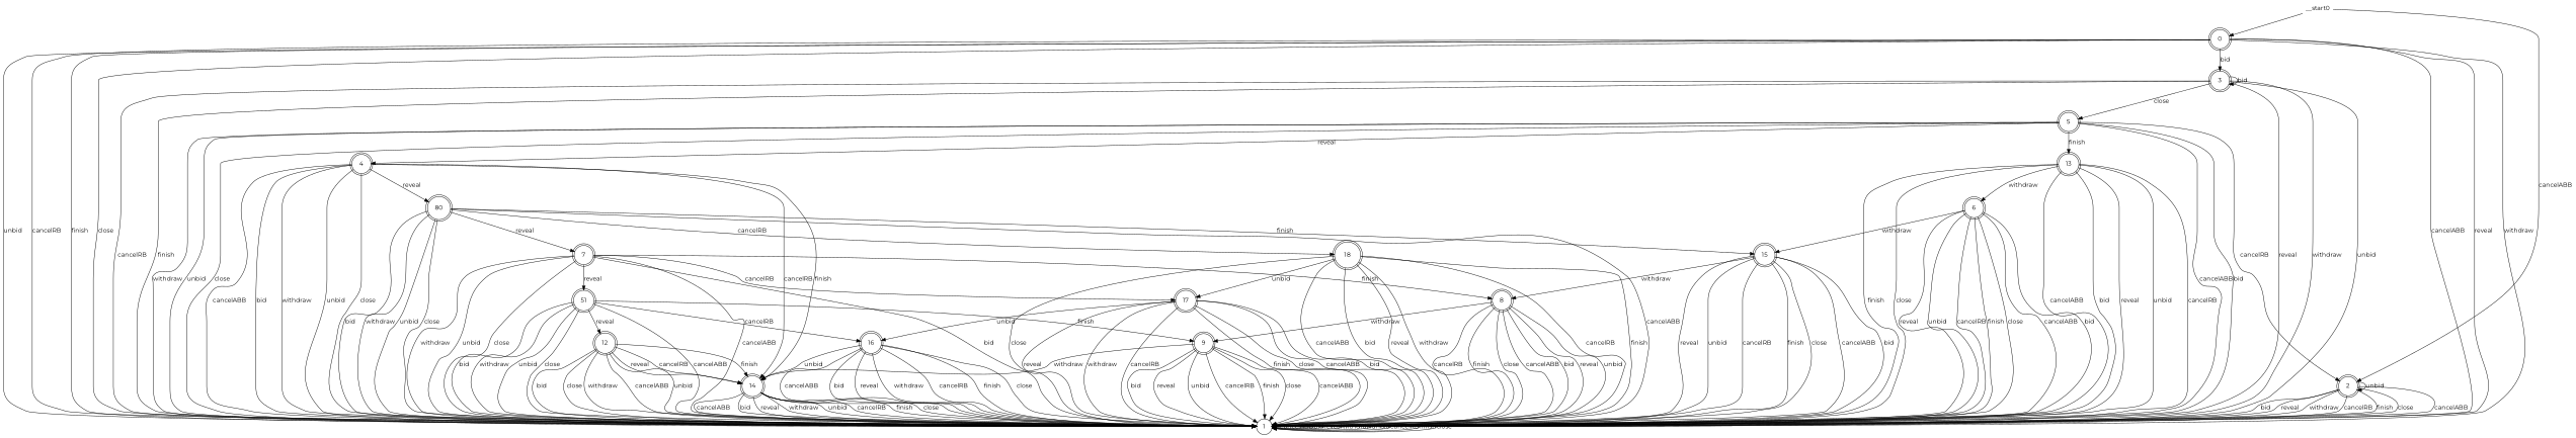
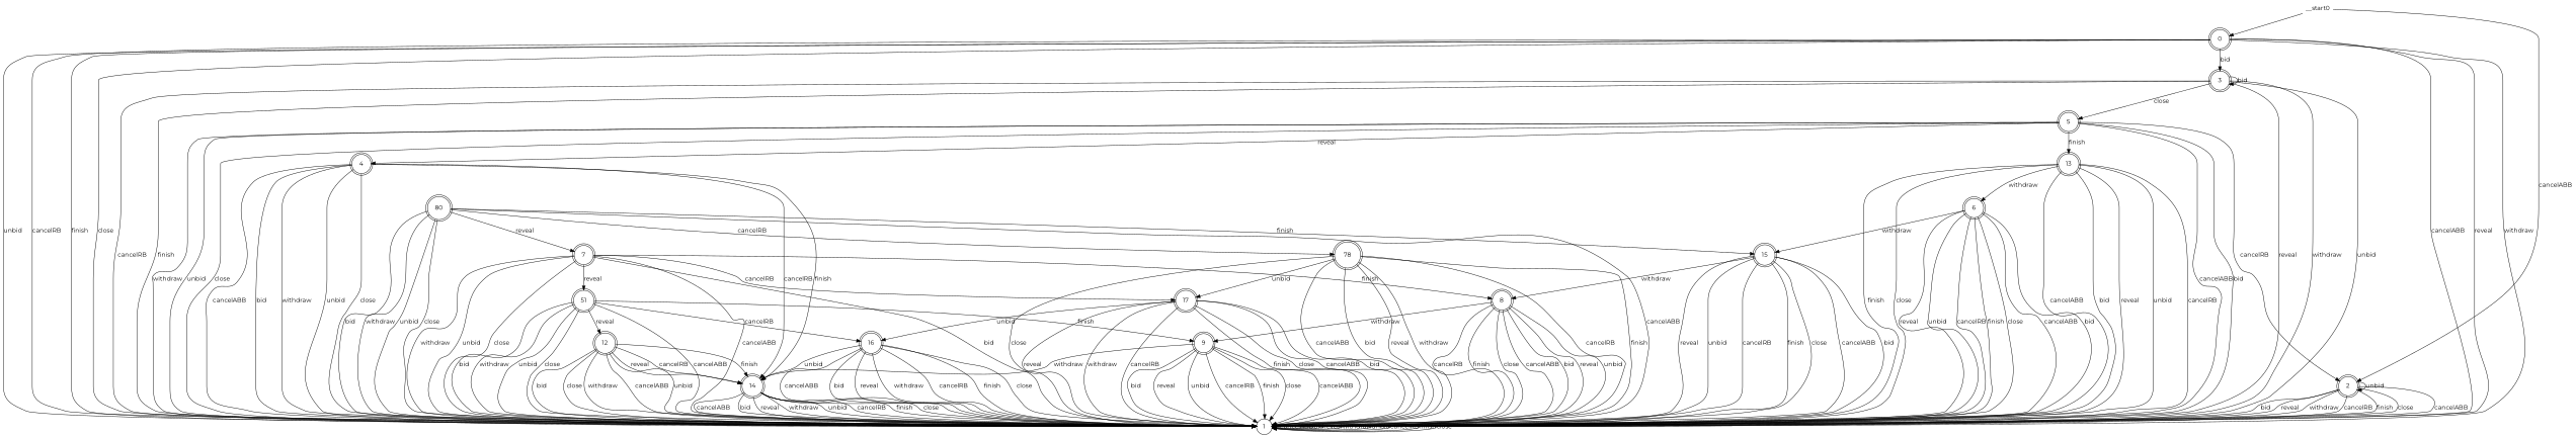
  digraph {
    fontname=Montserrat
    node [fontname=Montserrat shape=doublecircle]
    edge [fontname=Montserrat]
    n1 [label=0]
    n2 [label=1 shape=circle]
    n3 [label=3]
    n4 [label=5]
    n5 [label=2]
    n6 [label=4]
    n7 [label=13]
    n8 [label=80]
    n9 [label=14]
    n10 [label=15]
    n11 [label=7]
-   n12 [label=18]
+   n12 [label=78]
    n13 [label=6]
    n14 [label=8]
    n15 [label=51]
    n16 [label=17]
    n17 [label=9]
    n18 [label=12]
    n19 [label=16]
    __start0 [height=0 shape=none width=0]
    n1 -> n2 [label=cancelABB]
    n1 -> n2 [label=reveal]
    n1 -> n2 [label=withdraw]
    n1 -> n2 [label=unbid]
    n1 -> n2 [label=cancelRB]
    n1 -> n2 [label=finish]
    n1 -> n2 [label=close]
    n1 -> n3 [label=bid]
    n2 -> n2 [label=cancelABB]
    n2 -> n2 [label=bid]
    n2 -> n2 [label=reveal]
    n2 -> n2 [label=withdraw]
    n2 -> n2 [label=unbid]
    n2 -> n2 [label=cancelRB]
    n2 -> n2 [label=finish]
    n2 -> n2 [label=close]
    n3 -> n2 [label=reveal]
    n3 -> n2 [label=withdraw]
    n3 -> n2 [label=unbid]
    n3 -> n2 [label=cancelRB]
    n3 -> n2 [label=finish]
    n3 -> n3 [label=bid]
    n3 -> n4 [label=close]
    n4 -> n2 [label=cancelABB]
    n4 -> n2 [label=bid]
    n4 -> n2 [label=withdraw]
    n4 -> n2 [label=unbid]
    n4 -> n2 [label=close]
    n4 -> n5 [label=cancelRB]
    n4 -> n6 [label=reveal]
    n4 -> n7 [label=finish]
    n5 -> n2 [label=cancelABB]
    n5 -> n2 [label=bid]
    n5 -> n2 [label=reveal]
    n5 -> n2 [label=withdraw]
    n5 -> n2 [label=cancelRB]
    n5 -> n2 [label=finish]
    n5 -> n2 [label=close]
    n5 -> n5 [label=unbid]
    n6 -> n2 [label=cancelABB]
    n6 -> n2 [label=bid]
    n6 -> n2 [label=withdraw]
    n6 -> n2 [label=unbid]
    n6 -> n2 [label=close]
-   n6 -> n8 [label=reveal]
    n6 -> n9 [label=cancelRB]
    n6 -> n9 [label=finish]
    n7 -> n2 [label=cancelABB]
    n7 -> n2 [label=bid]
    n7 -> n2 [label=reveal]
    n7 -> n2 [label=unbid]
    n7 -> n2 [label=cancelRB]
    n7 -> n2 [label=finish]
    n7 -> n2 [label=close]
    n7 -> n13 [label=withdraw]
    n8 -> n2 [label=cancelABB]
    n8 -> n2 [label=bid]
    n8 -> n2 [label=withdraw]
    n8 -> n2 [label=unbid]
    n8 -> n2 [label=close]
    n8 -> n10 [label=finish]
    n8 -> n11 [label=reveal]
    n8 -> n12 [label=cancelRB]
    n9 -> n2 [label=cancelABB]
    n9 -> n2 [label=bid]
    n9 -> n2 [label=reveal]
    n9 -> n2 [label=withdraw]
    n9 -> n2 [label=unbid]
    n9 -> n2 [label=cancelRB]
    n9 -> n2 [label=finish]
    n9 -> n2 [label=close]
    n10 -> n2 [label=cancelABB]
    n10 -> n2 [label=bid]
    n10 -> n2 [label=reveal]
    n10 -> n2 [label=unbid]
    n10 -> n2 [label=cancelRB]
    n10 -> n2 [label=finish]
    n10 -> n2 [label=close]
    n10 -> n14 [label=withdraw]
    n11 -> n2 [label=cancelABB]
    n11 -> n2 [label=bid]
    n11 -> n2 [label=withdraw]
    n11 -> n2 [label=unbid]
    n11 -> n2 [label=close]
    n11 -> n14 [label=finish]
    n11 -> n15 [label=reveal]
    n11 -> n16 [label=cancelRB]
    n12 -> n2 [label=cancelABB]
    n12 -> n2 [label=bid]
    n12 -> n2 [label=reveal]
    n12 -> n2 [label=withdraw]
    n12 -> n2 [label=cancelRB]
    n12 -> n2 [label=finish]
    n12 -> n2 [label=close]
    n12 -> n16 [label=unbid]
    n13 -> n2 [label=cancelABB]
    n13 -> n2 [label=bid]
    n13 -> n2 [label=reveal]
    n13 -> n2 [label=unbid]
    n13 -> n2 [label=cancelRB]
    n13 -> n2 [label=finish]
    n13 -> n2 [label=close]
    n13 -> n10 [label=withdraw]
    n14 -> n2 [label=cancelABB]
    n14 -> n2 [label=bid]
    n14 -> n2 [label=reveal]
    n14 -> n2 [label=unbid]
    n14 -> n2 [label=cancelRB]
    n14 -> n2 [label=finish]
    n14 -> n2 [label=close]
    n14 -> n17 [label=withdraw]
    n15 -> n2 [label=cancelABB]
    n15 -> n2 [label=bid]
    n15 -> n2 [label=withdraw]
    n15 -> n2 [label=unbid]
    n15 -> n2 [label=close]
    n15 -> n17 [label=finish]
    n15 -> n18 [label=reveal]
    n15 -> n19 [label=cancelRB]
    n16 -> n2 [label=cancelABB]
    n16 -> n2 [label=bid]
    n16 -> n2 [label=reveal]
    n16 -> n2 [label=withdraw]
    n16 -> n2 [label=cancelRB]
    n16 -> n2 [label=finish]
    n16 -> n2 [label=close]
    n16 -> n19 [label=unbid]
    n17 -> n2 [label=cancelABB]
    n17 -> n2 [label=bid]
    n17 -> n2 [label=reveal]
    n17 -> n2 [label=unbid]
    n17 -> n2 [label=cancelRB]
    n17 -> n2 [label=finish]
    n17 -> n2 [label=close]
    n17 -> n9 [label=withdraw]
    n18 -> n2 [label=cancelABB]
    n18 -> n2 [label=bid]
    n18 -> n2 [label=withdraw]
    n18 -> n2 [label=unbid]
    n18 -> n2 [label=close]
    n18 -> n9 [label=reveal]
    n18 -> n9 [label=cancelRB]
    n18 -> n9 [label=finish]
    n19 -> n2 [label=cancelABB]
    n19 -> n2 [label=bid]
    n19 -> n2 [label=reveal]
    n19 -> n2 [label=withdraw]
    n19 -> n2 [label=cancelRB]
    n19 -> n2 [label=finish]
    n19 -> n2 [label=close]
    n19 -> n9 [label=unbid]
    __start0 -> n1
    __start0 -> n5 [label=cancelABB]
  }
